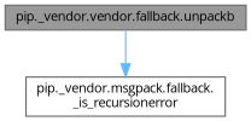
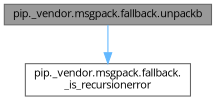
  digraph {
    rankdir=TB
    fontname="Open Sans"
    node [fontname="Open Sans" fontsize=10 shape=box style=filled]
-   n1 [color=gray40 fillcolor=grey60 fontcolor=black height=0.2 label="pip._vendor.vendor.fallback.unpackb" width=0.4]
+   n1 [color=gray40 fillcolor=grey60 fontcolor=black height=0.2 label="pip._vendor.msgpack.fallback.unpackb" width=0.4]
    n2 [color=grey40 fillcolor=white height=0.2 label="pip._vendor.msgpack.fallback.\l_is_recursionerror" width=0.4]
    n1 -> n2 [color=steelblue1 fontname="Open Sans" fontsize=10 labelfontname=Helvetica labelfontsize=10 style=solid]
  }
